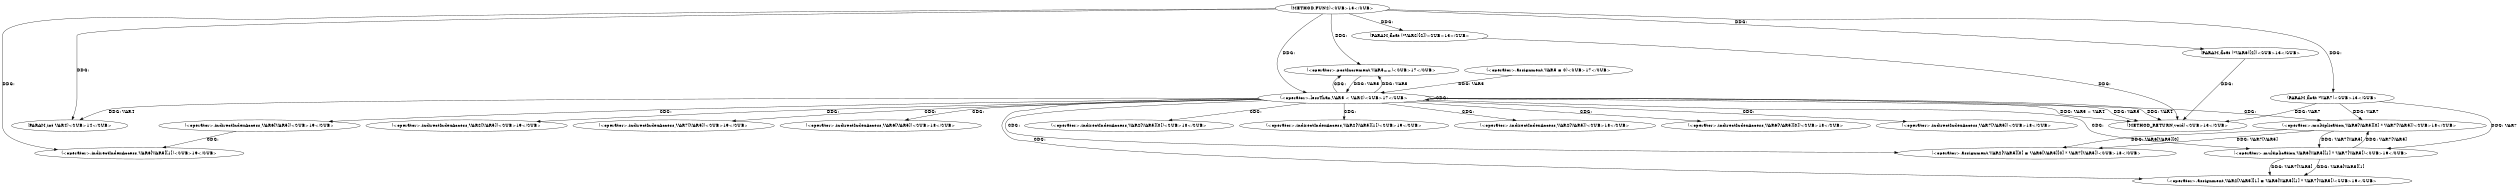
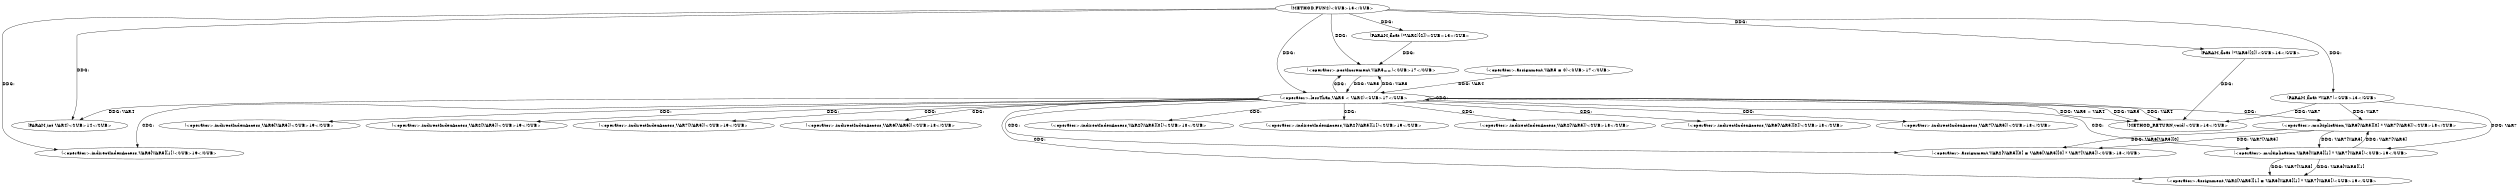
  digraph {
    n1 [label="(METHOD,FUN2)<SUB>13</SUB>"]
    n2 [label="(PARAM,float (*VAR2)[2])<SUB>13</SUB>"]
    n3 [label="(PARAM,float (*VAR6)[2])<SUB>13</SUB>"]
    n4 [label="(PARAM,float *VAR7)<SUB>13</SUB>"]
    n5 [label="(PARAM,int VAR4)<SUB>14</SUB>"]
    n6 [label="(&lt;operator&gt;.lessThan,VAR5 &lt; VAR4)<SUB>17</SUB>"]
    n7 [label="(&lt;operator&gt;.postIncrement,VAR5++)<SUB>17</SUB>"]
    n8 [label="(&lt;operator&gt;.indirectIndexAccess,VAR6[VAR5][1])<SUB>19</SUB>"]
    n9 [label="(METHOD_RETURN,void)<SUB>13</SUB>"]
    n10 [label="(&lt;operator&gt;.multiplication,VAR6[VAR5][0] * VAR7[VAR5])<SUB>18</SUB>"]
    n11 [label="(&lt;operator&gt;.multiplication,VAR6[VAR5][1] * VAR7[VAR5])<SUB>19</SUB>"]
    n12 [label="(&lt;operator&gt;.assignment,VAR2[VAR5][0] = VAR6[VAR5][0] * VAR7[VAR5])<SUB>18</SUB>"]
    n13 [label="(&lt;operator&gt;.assignment,VAR2[VAR5][1] = VAR6[VAR5][1] * VAR7[VAR5])<SUB>19</SUB>"]
    n14 [label="(&lt;operator&gt;.indirectIndexAccess,VAR2[VAR5][0])<SUB>18</SUB>"]
    n15 [label="(&lt;operator&gt;.indirectIndexAccess,VAR2[VAR5][1])<SUB>19</SUB>"]
    n16 [label="(&lt;operator&gt;.indirectIndexAccess,VAR2[VAR5])<SUB>18</SUB>"]
    n17 [label="(&lt;operator&gt;.indirectIndexAccess,VAR6[VAR5][0])<SUB>18</SUB>"]
    n18 [label="(&lt;operator&gt;.indirectIndexAccess,VAR7[VAR5])<SUB>18</SUB>"]
    n19 [label="(&lt;operator&gt;.indirectIndexAccess,VAR2[VAR5])<SUB>19</SUB>"]
    n20 [label="(&lt;operator&gt;.indirectIndexAccess,VAR7[VAR5])<SUB>19</SUB>"]
    n21 [label="(&lt;operator&gt;.indirectIndexAccess,VAR6[VAR5])<SUB>18</SUB>"]
    n22 [label="(&lt;operator&gt;.indirectIndexAccess,VAR6[VAR5])<SUB>19</SUB>"]
    n23 [label="(&lt;operator&gt;.assignment,VAR5 = 0)<SUB>17</SUB>"]
    n1 -> n2 [label="DDG: "]
    n1 -> n3 [label="DDG: "]
    n1 -> n4 [label="DDG: "]
    n1 -> n5 [label="DDG: "]
    n1 -> n6 [label="DDG: "]
    n1 -> n7 [label="DDG: "]
    n1 -> n8 [label="DDG: "]
-   n2 -> n9 [label="DDG: "]
+   n2 -> n7 [label="DDG: "]
    n3 -> n9 [label="DDG: "]
    n4 -> n9 [label="DDG: VAR7"]
    n4 -> n10 [label="DDG: VAR7"]
    n4 -> n11 [label="DDG: VAR7"]
    n6 -> n5 [label="DDG: VAR4"]
    n6 -> n6 [label="CDG: "]
    n6 -> n7 [label="DDG: VAR5"]
    n6 -> n7 [label="CDG: "]
-   n22 -> n8 [label="CDG: "]
+   n6 -> n8 [label="CDG: "]
    n6 -> n9 [label="DDG: VAR5"]
    n6 -> n9 [label="DDG: VAR4"]
    n6 -> n9 [label="DDG: VAR5 &lt; VAR4"]
    n6 -> n10 [label="CDG: "]
    n6 -> n11 [label="CDG: "]
    n6 -> n12 [label="CDG: "]
    n6 -> n13 [label="CDG: "]
    n6 -> n14 [label="CDG: "]
    n6 -> n15 [label="CDG: "]
    n6 -> n16 [label="CDG: "]
    n6 -> n17 [label="CDG: "]
    n6 -> n18 [label="CDG: "]
    n6 -> n19 [label="DDG: "]
    n6 -> n20 [label="CDG: "]
    n6 -> n21 [label="CDG: "]
    n6 -> n22 [label="CDG: "]
    n7 -> n6 [label="DDG: VAR5"]
    n10 -> n11 [label="DDG: VAR7[VAR5]"]
    n10 -> n12 [label="DDG: VAR6[VAR5][0]"]
    n10 -> n12 [label="DDG: VAR7[VAR5]"]
    n11 -> n10 [label="DDG: VAR7[VAR5]"]
    n11 -> n13 [label="DDG: VAR6[VAR5][1]"]
    n11 -> n13 [label="DDG: VAR7[VAR5]"]
-   n23 -> n6 [label="DDG: VAR5"]
+   n23 -> n6 [label="DDG: VAR4"]
  }
